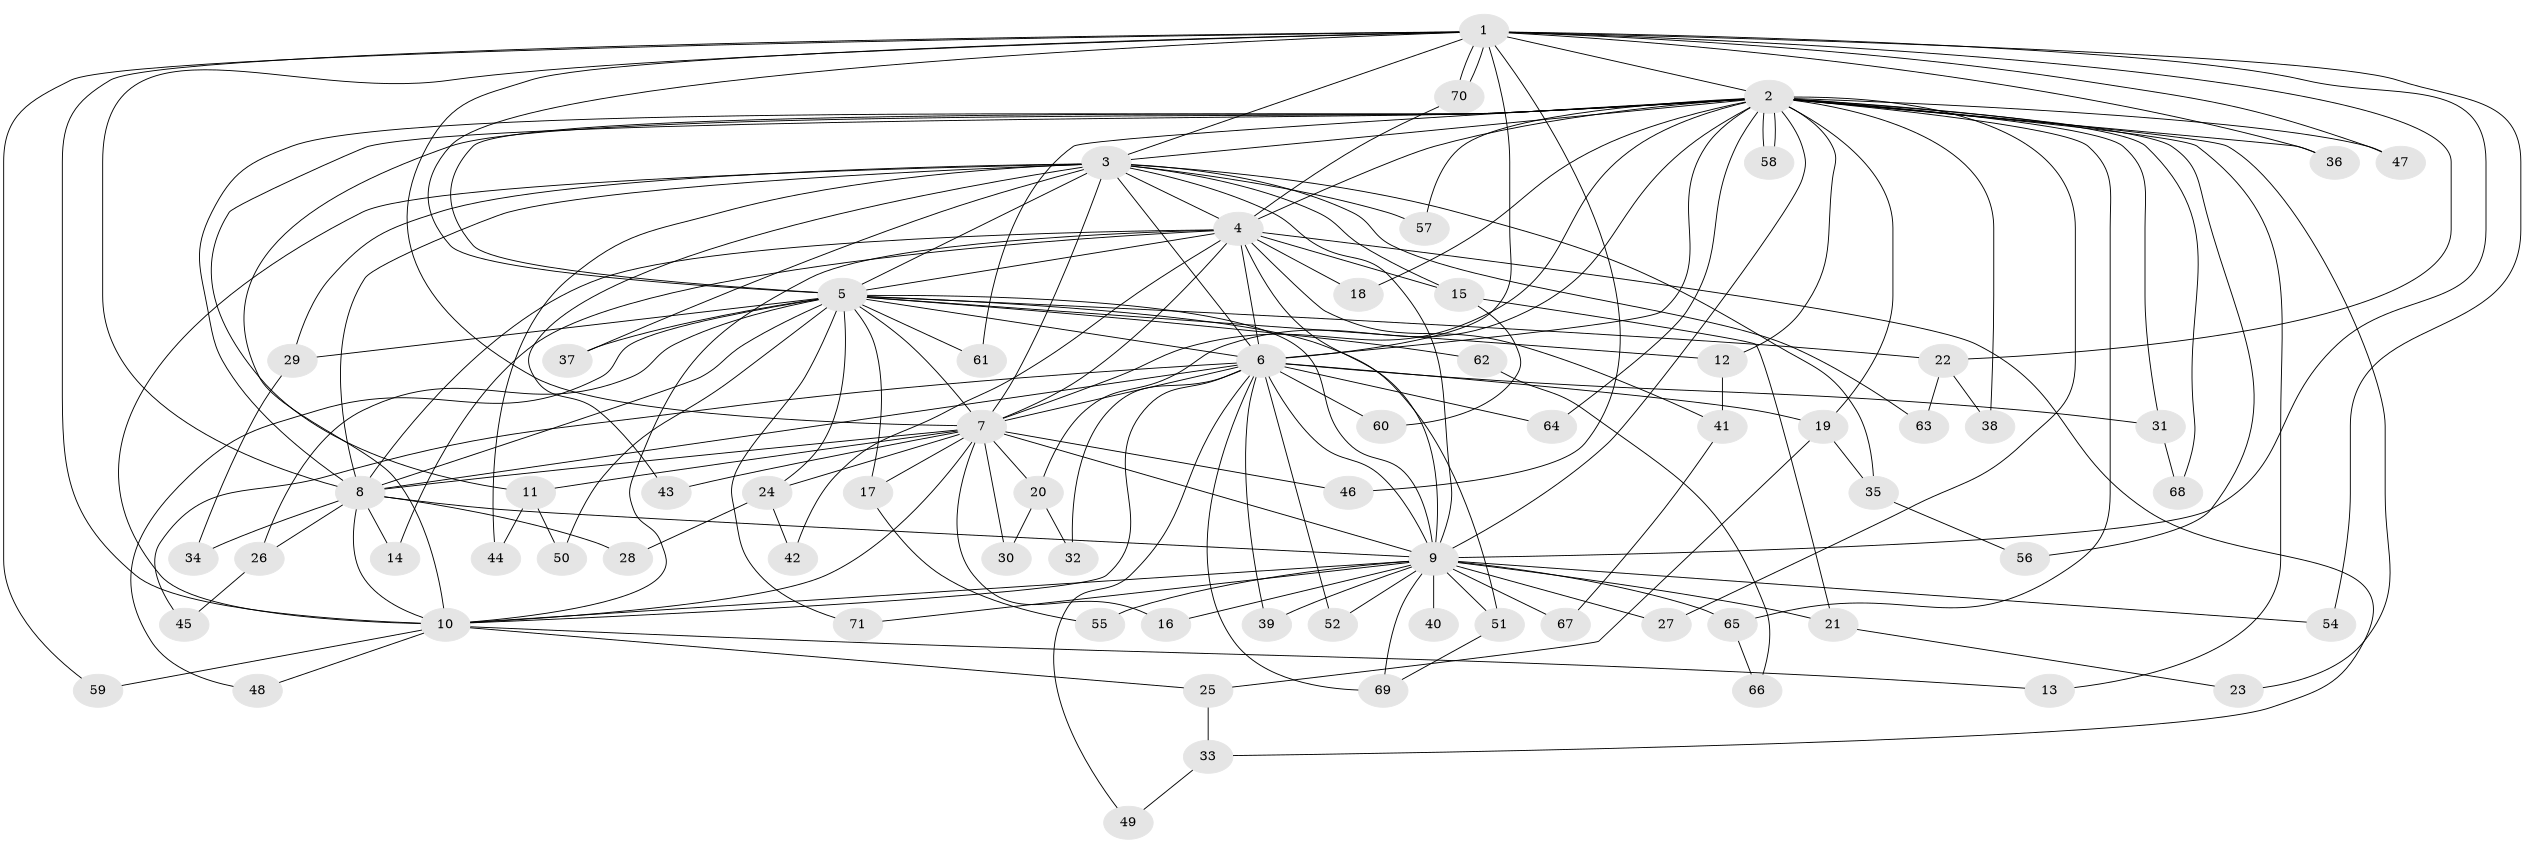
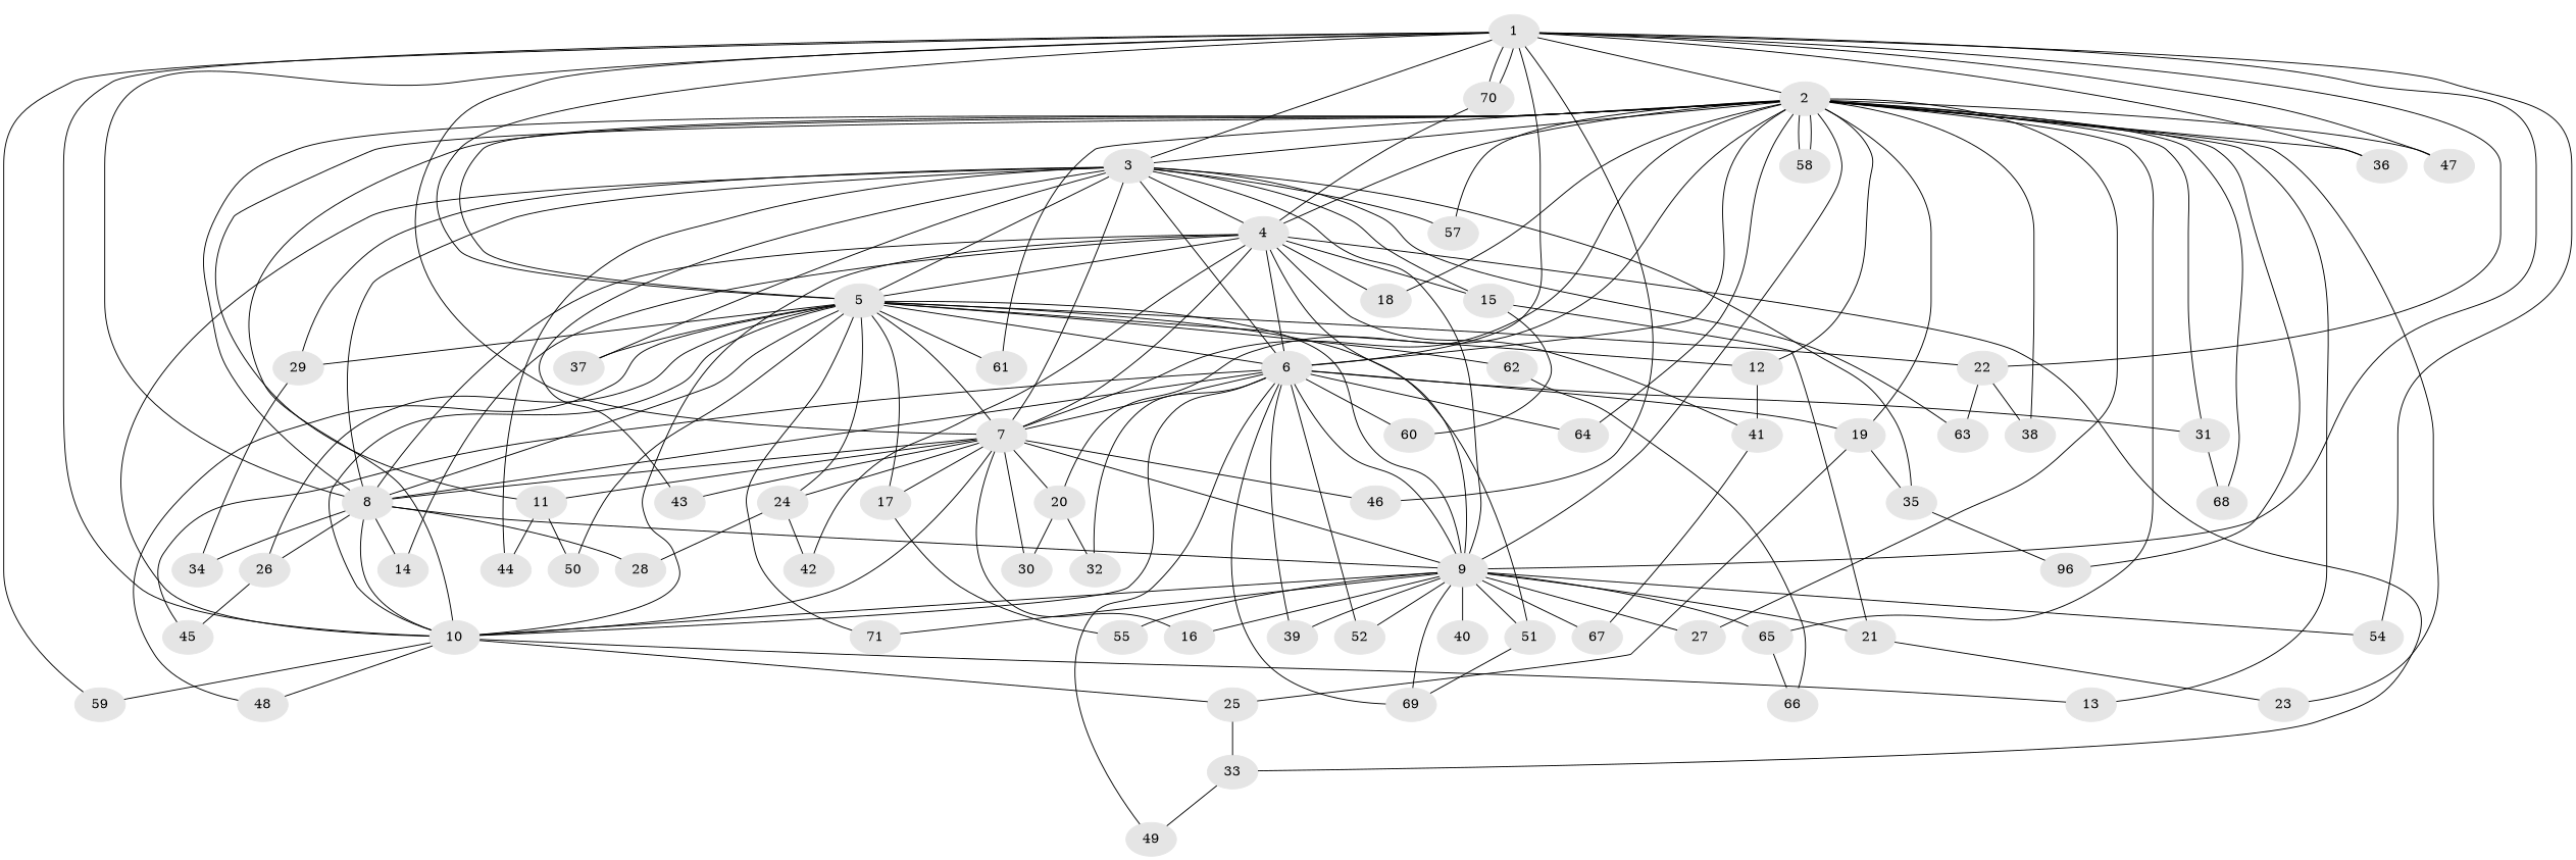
  graph {
    node [color=gray90 style=filled]
    1
    2
    3
    5
    6
    7
    8
    9
    10
    22
    36
    46
    47
    54
    59
    70
    4
    11
    12
    13
    18
    19
    20
    23
    27
    31
    38
-   56
+   56 [label=96]
    57
    58
    61
    64
    65
    68
    15
    29
    35
    37
    43
    44
    63
    14
    33
    41
    42
    62
    17
    24
    26
    48
    50
    51
    71
    32
    39
    45
    49
    52
    60
    69
    16
    30
    28
    34
    40
    21
    55
    67
    25
    66
    1 -- 2
    1 -- 3
    1 -- 5
    1 -- 6
    1 -- 7
    1 -- 8
    1 -- 9
    1 -- 10
    1 -- 22
    1 -- 36
    1 -- 46
    1 -- 47
    1 -- 54
    1 -- 59
    1 -- 70
    1 -- 70
    2 -- 3
    2 -- 5
    2 -- 6
    2 -- 7
    2 -- 8
    2 -- 9
    2 -- 10
    2 -- 36
    2 -- 47
    2 -- 4
    2 -- 11
    2 -- 12
    2 -- 13
    2 -- 18
    2 -- 19
    2 -- 20
    2 -- 23
    2 -- 27
    2 -- 31
    2 -- 38
    2 -- 56
    2 -- 57
    2 -- 58
    2 -- 58
    2 -- 61
    2 -- 64
    2 -- 65
    2 -- 68
    3 -- 5
    3 -- 6
    3 -- 7
    3 -- 8
    3 -- 9
    3 -- 10
    3 -- 4
    3 -- 57
    3 -- 15
    3 -- 29
    3 -- 35
    3 -- 37
    3 -- 43
    3 -- 44
    3 -- 63
    5 -- 6
    5 -- 7
    5 -- 8
    5 -- 9
+   5 -- 10
    5 -- 22
    5 -- 12
    5 -- 61
    5 -- 29
    5 -- 37
    5 -- 62
    5 -- 17
    5 -- 24
    5 -- 26
    5 -- 48
    5 -- 50
    5 -- 51
    5 -- 71
    6 -- 7
    6 -- 8
    6 -- 9
    6 -- 10
    6 -- 19
    6 -- 31
    6 -- 64
    6 -- 32
    6 -- 39
    6 -- 45
    6 -- 49
    6 -- 52
    6 -- 60
    6 -- 69
    7 -- 8
    7 -- 9
    7 -- 10
    7 -- 46
    7 -- 11
    7 -- 20
    7 -- 43
    7 -- 17
    7 -- 24
    7 -- 16
    7 -- 30
    8 -- 9
    8 -- 10
    8 -- 14
    8 -- 26
    8 -- 28
    8 -- 34
    9 -- 10
    9 -- 54
    9 -- 27
    9 -- 65
    9 -- 51
    9 -- 71
    9 -- 39
    9 -- 52
    9 -- 69
    9 -- 16
    9 -- 40
    9 -- 21
    9 -- 55
    9 -- 67
    10 -- 59
    10 -- 13
    10 -- 48
    10 -- 25
    22 -- 38
    22 -- 63
    70 -- 4
    4 -- 5
    4 -- 6
    4 -- 7
    4 -- 8
    4 -- 9
    4 -- 10
    4 -- 18
    4 -- 15
    4 -- 14
    4 -- 33
    4 -- 41
    4 -- 42
    11 -- 44
    11 -- 50
    12 -- 41
    19 -- 35
    19 -- 25
    20 -- 32
    20 -- 30
    31 -- 68
    65 -- 66
    15 -- 60
    15 -- 21
    29 -- 34
    35 -- 56
    33 -- 49
    41 -- 67
    62 -- 66
    17 -- 55
    24 -- 42
    24 -- 28
    26 -- 45
    51 -- 69
    21 -- 23
    25 -- 33
  }
